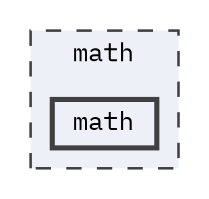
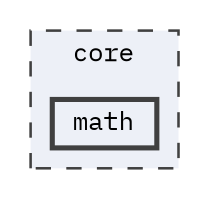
  digraph {
    compound=true
    fontname="IBM Plex Mono"
    n1 [color=grey25 fillcolor="#edf0f7" fontname="IBM Plex Mono" fontsize=10 height=0.2 label=math shape=box style="filled,bold" width=0.4]
    subgraph cluster_1 {
      bgcolor="#edf0f7"
      fontsize=10
-     label=math
+     label=core
      pencolor=grey25
      style="filled,dashed"
      n1
    }
  }
